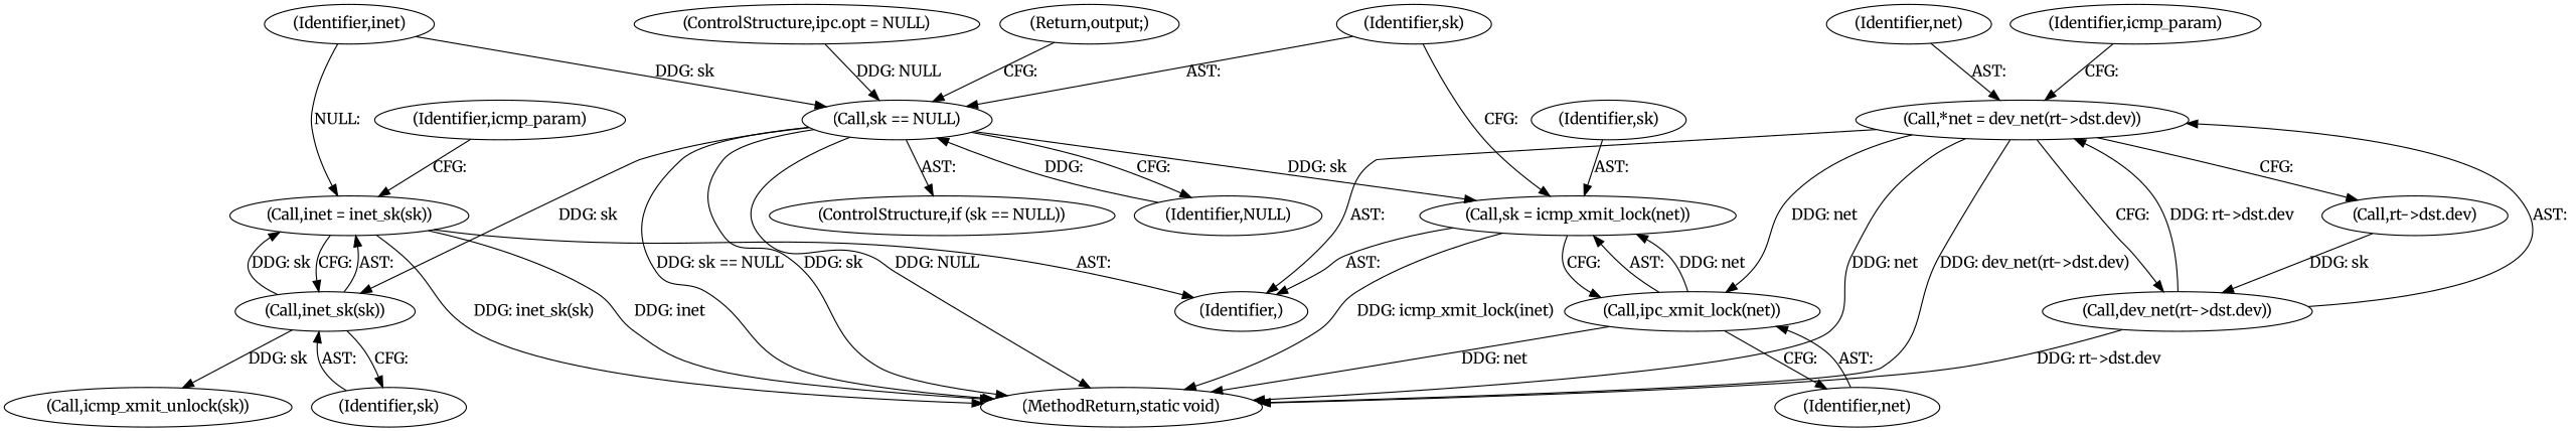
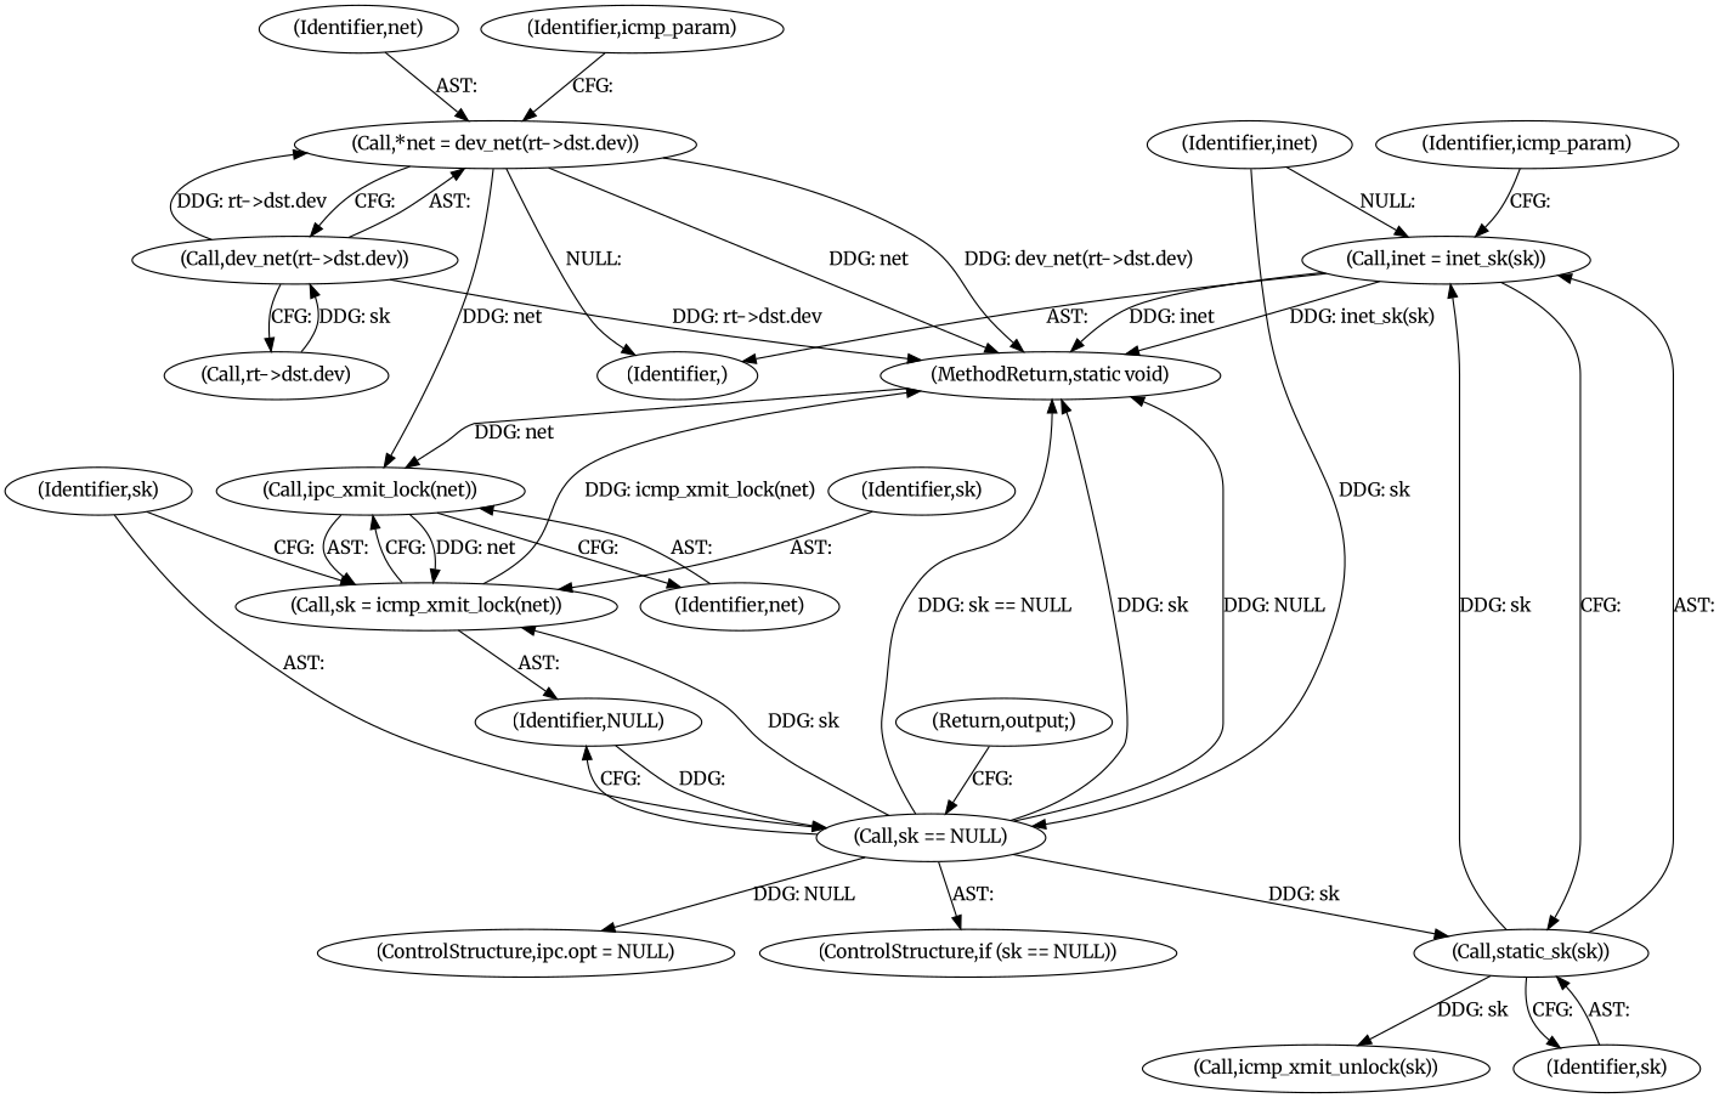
  digraph {
    fontname=Merriweather
    node [fontname=Merriweather]
    edge [fontname=Merriweather]
    n1 [label="(Call,inet = inet_sk(sk))"]
-   n2 [label="(Call,inet_sk(sk))"]
+   n2 [label="(Call,static_sk(sk))"]
    n3 [label="(Identifier,)"]
    n4 [label="(MethodReturn,static void)"]
    n5 [label="(Call,icmp_xmit_unlock(sk))"]
    n6 [label="(Identifier,sk)"]
    n7 [label="(Call,sk == NULL)"]
    n8 [label="(ControlStructure,ipc.opt = NULL)"]
    n9 [label="(Identifier,NULL)"]
    n10 [label="(ControlStructure,if (sk == NULL))"]
    n11 [label="(Call,sk = icmp_xmit_lock(net))"]
    n12 [label="(Call,ipc_xmit_lock(net))"]
    n13 [label="(Identifier,net)"]
    n14 [label="(Call,*net = dev_net(rt->dst.dev))"]
    n15 [label="(Call,dev_net(rt->dst.dev))"]
    n16 [label="(Call,rt->dst.dev)"]
    n17 [label="(Identifier,inet)"]
    n18 [label="(Identifier,net)"]
    n19 [label="(Identifier,icmp_param)"]
    n20 [label="(Identifier,icmp_param)"]
    n21 [label="(Identifier,sk)"]
    n22 [label="(Identifier,sk)"]
    n23 [label="(Return,output;)"]
    n1 -> n2 [label="CFG: "]
    n1 -> n3 [label="AST: "]
    n1 -> n4 [label="DDG: inet_sk(sk)"]
    n1 -> n4 [label="DDG: inet"]
    n2 -> n1 [label="AST: "]
    n2 -> n1 [label="DDG: sk"]
    n2 -> n5 [label="DDG: sk"]
    n2 -> n6 [label="CFG: "]
    n6 -> n2 [label="AST: "]
    n7 -> n2 [label="DDG: sk"]
    n7 -> n4 [label="DDG: sk == NULL"]
    n7 -> n4 [label="DDG: sk"]
    n7 -> n4 [label="DDG: NULL"]
-   n8 -> n7 [label="DDG: NULL"]
+   n7 -> n8 [label="DDG: NULL"]
    n7 -> n9 [label="CFG: "]
    n7 -> n10 [label="AST: "]
    n7 -> n11 [label="DDG: sk"]
    n9 -> n7 [label="DDG: "]
-   n11 -> n3 [label="AST: "]
-   n11 -> n4 [label="DDG: icmp_xmit_lock(inet)"]
+   n11 -> n9 [label="AST: "]
+   n11 -> n4 [label="DDG: icmp_xmit_lock(net)"]
    n11 -> n12 [label="CFG: "]
-   n12 -> n4 [label="DDG: net"]
+   n4 -> n12 [label="DDG: net"]
    n12 -> n11 [label="AST: "]
    n12 -> n11 [label="DDG: net"]
    n12 -> n13 [label="CFG: "]
    n13 -> n12 [label="AST: "]
-   n14 -> n3 [label="AST: "]
+   n14 -> n3 [label="NULL: "]
    n14 -> n4 [label="DDG: net"]
    n14 -> n4 [label="DDG: dev_net(rt->dst.dev)"]
    n14 -> n12 [label="DDG: net"]
    n14 -> n15 [label="CFG: "]
    n15 -> n4 [label="DDG: rt->dst.dev"]
    n15 -> n14 [label="AST: "]
    n15 -> n14 [label="DDG: rt->dst.dev"]
-   n14 -> n16 [label="CFG: "]
+   n15 -> n16 [label="CFG: "]
    n16 -> n15 [label="DDG: sk"]
    n17 -> n1 [label="NULL: "]
    n17 -> n7 [label="DDG: sk"]
    n18 -> n14 [label="AST: "]
    n19 -> n14 [label="CFG: "]
    n20 -> n1 [label="CFG: "]
    n21 -> n11 [label="AST: "]
    n22 -> n7 [label="AST: "]
    n22 -> n11 [label="CFG: "]
    n23 -> n7 [label="CFG: "]
  }
